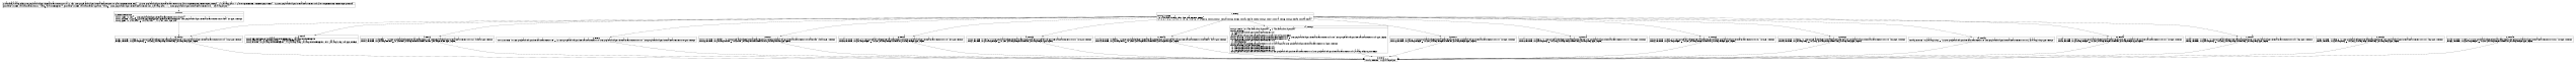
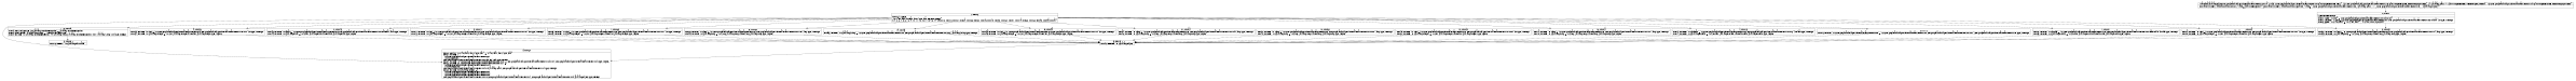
  digraph {
    node [shape=record]
    n1 [label="{0\:\ 0x0000|SGET_ENTER_BLOCK\l|0x0000: SGET  (r0 I:int[]) =  com.google.android.gms.internal.measurement.zztu.zzbun int[] \l0x0002: INVOKE  (r1 I:int) = (r3 I:com.google.android.gms.internal.measurement.zzxs) com.google.android.gms.internal.measurement.zzxs.ordinal():int type: VIRTUAL \l0x0006: AGET  (r0 I:?[int, float]) = (r0 I:?[int, float][]), (r1 I:?[int, short, byte, char]) \l}"]
    n2 [label="{13\:\ 0x0057|0x0057: INVOKE  (r0 I:long) = (r2 I:com.google.android.gms.internal.measurement.zztt) com.google.android.gms.internal.measurement.zztt.zzul():long type: VIRTUAL \l0x005b: INVOKE  (r0 I:java.lang.Long) = (r0 I:long) java.lang.Long.valueOf(long):java.lang.Long type: STATIC \l}"]
    n3 [label="{1\:\ 0x0008|0x0008: SWITCH  \l  (r0 I:?[int, float, boolean, short, byte, char, OBJECT, ARRAY])\l k:[1, 2, 3, 4, 5, 6, 7, 8, 9, 10, 11, 12, 13, 14, 15, 16, 17] t:[0x0013, 0x001c, 0x0021, 0x002a, 0x0033, 0x003c, 0x0045, 0x004e, 0x0057, 0x0060, 0x0071, 0x007a, 0x0083, 0x008c, 0x0095, 0x009a, 0x00a4] \l}"]
    n4 [label="{2\:\ 0x000b|0x000b: NEW_INSTANCE  (r0 I:java.lang.RuntimeException) =  java.lang.RuntimeException \l0x000d: CONST_STR  (r1 I:java.lang.String) =  \"unsupported field type.\" \l0x000f: INVOKE  (r0 I:java.lang.RuntimeException), (r1 I:java.lang.String) java.lang.RuntimeException.\<init\>(java.lang.String):void type: DIRECT \l}"]
    n5 [label="{4\:\ 0x0013|0x0013: INVOKE  (r0 I:boolean) = (r2 I:com.google.android.gms.internal.measurement.zztt) com.google.android.gms.internal.measurement.zztt.zzup():boolean type: VIRTUAL \l0x0017: INVOKE  (r0 I:java.lang.Boolean) = (r0 I:boolean) java.lang.Boolean.valueOf(boolean):java.lang.Boolean type: STATIC \l}"]
    n6 [label="{6\:\ 0x001c|0x001c: INVOKE  (r0 I:com.google.android.gms.internal.measurement.zzte) = (r2 I:com.google.android.gms.internal.measurement.zztt) com.google.android.gms.internal.measurement.zztt.zzur():com.google.android.gms.internal.measurement.zzte type: VIRTUAL \l}"]
    n7 [label="{7\:\ 0x0021|0x0021: INVOKE  (r0 I:double) = (r2 I:com.google.android.gms.internal.measurement.zztt) com.google.android.gms.internal.measurement.zztt.readDouble():double type: VIRTUAL \l0x0025: INVOKE  (r0 I:java.lang.Double) = (r0 I:double) java.lang.Double.valueOf(double):java.lang.Double type: STATIC \l}"]
    n8 [label="{8\:\ 0x002a|0x002a: INVOKE  (r0 I:int) = (r2 I:com.google.android.gms.internal.measurement.zztt) com.google.android.gms.internal.measurement.zztt.zzut():int type: VIRTUAL \l0x002e: INVOKE  (r0 I:java.lang.Integer) = (r0 I:int) java.lang.Integer.valueOf(int):java.lang.Integer type: STATIC \l}"]
    n9 [label="{9\:\ 0x0033|0x0033: INVOKE  (r0 I:int) = (r2 I:com.google.android.gms.internal.measurement.zztt) com.google.android.gms.internal.measurement.zztt.zzuo():int type: VIRTUAL \l0x0037: INVOKE  (r0 I:java.lang.Integer) = (r0 I:int) java.lang.Integer.valueOf(int):java.lang.Integer type: STATIC \l}"]
    n10 [label="{11\:\ 0x0045|0x0045: INVOKE  (r0 I:float) = (r2 I:com.google.android.gms.internal.measurement.zztt) com.google.android.gms.internal.measurement.zztt.readFloat():float type: VIRTUAL \l0x0049: INVOKE  (r0 I:java.lang.Float) = (r0 I:float) java.lang.Float.valueOf(float):java.lang.Float type: STATIC \l}"]
-   n11 [label="{14\:\ 0x0060|0x0060: CONST  (r0 I:?[int, float, short, byte, char]) = (2 ?[int, float, short, byte, char]) \l0x0061: INVOKE  \l  (r2 I:com.google.android.gms.internal.measurement.zztt)\l  (r0 I:int)\l com.google.android.gms.internal.measurement.zztt.zzav(int):void type: DIRECT \l0x0064: INVOKE  (r0 I:com.google.android.gms.internal.measurement.zzwh) =  com.google.android.gms.internal.measurement.zzwh.zzxt():com.google.android.gms.internal.measurement.zzwh type: STATIC \l0x0068: INVOKE  (r0 I:com.google.android.gms.internal.measurement.zzwl) = \l  (r0 I:com.google.android.gms.internal.measurement.zzwh)\l  (r4 I:java.lang.Class)\l com.google.android.gms.internal.measurement.zzwh.zzi(java.lang.Class):com.google.android.gms.internal.measurement.zzwl type: VIRTUAL \l0x006c: INVOKE  (r0 I:java.lang.Object) = \l  (r2 I:com.google.android.gms.internal.measurement.zztt)\l  (r0 I:com.google.android.gms.internal.measurement.zzwl)\l  (r5 I:com.google.android.gms.internal.measurement.zzub)\l com.google.android.gms.internal.measurement.zztt.zzc(com.google.android.gms.internal.measurement.zzwl, com.google.android.gms.internal.measurement.zzub):java.lang.Object type: DIRECT \l}"]
+   n11 [label="{14\:\ 0x0060|0x0060: CONST  (r0 I:?[int, float, short, byte, char]) = (2 ?[int, float, short, byte, char]) \l0x0061: INVOKE  \l  (r2 I:com.google.android.gms.internal.measurement.zztt)\l  (r0 I:unsupported)\l com.google.android.gms.internal.measurement.zztt.zzav(int):void type: DIRECT \l0x0064: INVOKE  (r0 I:com.google.android.gms.internal.measurement.zzwh) =  com.google.android.gms.internal.measurement.zzwh.zzxt():com.google.android.gms.internal.measurement.zzwh type: STATIC \l0x0068: INVOKE  (r0 I:com.google.android.gms.internal.measurement.zzwl) = \l  (r0 I:com.google.android.gms.internal.measurement.zzwh)\l  (r4 I:java.lang.Class)\l com.google.android.gms.internal.measurement.zzwh.zzi(java.lang.Class):com.google.android.gms.internal.measurement.zzwl type: VIRTUAL \l0x006c: INVOKE  (r0 I:java.lang.Object) = \l  (r2 I:com.google.android.gms.internal.measurement.zztt)\l  (r0 I:com.google.android.gms.internal.measurement.zzwl)\l  (r5 I:com.google.android.gms.internal.measurement.zzub)\l com.google.android.gms.internal.measurement.zztt.zzc(com.google.android.gms.internal.measurement.zzwl, com.google.android.gms.internal.measurement.zzub):java.lang.Object type: DIRECT \l}"]
    n12 [label="{15\:\ 0x0071|0x0071: INVOKE  (r0 I:int) = (r2 I:com.google.android.gms.internal.measurement.zztt) com.google.android.gms.internal.measurement.zztt.zzuu():int type: VIRTUAL \l0x0075: INVOKE  (r0 I:java.lang.Integer) = (r0 I:int) java.lang.Integer.valueOf(int):java.lang.Integer type: STATIC \l}"]
    n13 [label="{16\:\ 0x007a|0x007a: INVOKE  (r0 I:long) = (r2 I:com.google.android.gms.internal.measurement.zztt) com.google.android.gms.internal.measurement.zztt.zzuv():long type: VIRTUAL \l0x007e: INVOKE  (r0 I:java.lang.Long) = (r0 I:long) java.lang.Long.valueOf(long):java.lang.Long type: STATIC \l}"]
    n14 [label="{17\:\ 0x0083|0x0083: INVOKE  (r0 I:int) = (r2 I:com.google.android.gms.internal.measurement.zztt) com.google.android.gms.internal.measurement.zztt.zzuw():int type: VIRTUAL \l0x0087: INVOKE  (r0 I:java.lang.Integer) = (r0 I:int) java.lang.Integer.valueOf(int):java.lang.Integer type: STATIC \l}"]
    n15 [label="{18\:\ 0x008c|0x008c: INVOKE  (r0 I:long) = (r2 I:com.google.android.gms.internal.measurement.zztt) com.google.android.gms.internal.measurement.zztt.zzux():long type: VIRTUAL \l0x0090: INVOKE  (r0 I:java.lang.Long) = (r0 I:long) java.lang.Long.valueOf(long):java.lang.Long type: STATIC \l}"]
    n16 [label="{19\:\ 0x0095|0x0095: INVOKE  (r0 I:java.lang.String) = (r2 I:com.google.android.gms.internal.measurement.zztt) com.google.android.gms.internal.measurement.zztt.zzuq():java.lang.String type: VIRTUAL \l}"]
    n17 [label="{20\:\ 0x009a|0x009a: INVOKE  (r0 I:int) = (r2 I:com.google.android.gms.internal.measurement.zztt) com.google.android.gms.internal.measurement.zztt.zzus():int type: VIRTUAL \l0x009e: INVOKE  (r0 I:java.lang.Integer) = (r0 I:int) java.lang.Integer.valueOf(int):java.lang.Integer type: STATIC \l}"]
    n18 [label="{21\:\ 0x00a4|0x00a4: INVOKE  (r0 I:long) = (r2 I:com.google.android.gms.internal.measurement.zztt) com.google.android.gms.internal.measurement.zztt.zzuk():long type: VIRTUAL \l0x00a8: INVOKE  (r0 I:java.lang.Long) = (r0 I:long) java.lang.Long.valueOf(long):java.lang.Long type: STATIC \l}"]
+   n19 [label="{3\:\ 0x0012|0x0012: THROW  (r0 I:java.lang.Throwable) \l}"]
    n20 [label="{5\:\ 0x001b|1x001b: RETURN  (r0 I:java.lang.Object) \l}"]
    n21 [label="{10\:\ 0x003c|0x003c: INVOKE  (r0 I:long) = (r2 I:com.google.android.gms.internal.measurement.zztt) com.google.android.gms.internal.measurement.zztt.zzun():long type: VIRTUAL \l0x0040: INVOKE  (r0 I:java.lang.Long) = (r0 I:long) java.lang.Long.valueOf(long):java.lang.Long type: STATIC \l}"]
    n22 [label="{12\:\ 0x004e|0x004e: INVOKE  (r0 I:int) = (r2 I:com.google.android.gms.internal.measurement.zztt) com.google.android.gms.internal.measurement.zztt.zzum():int type: VIRTUAL \l0x0052: INVOKE  (r0 I:java.lang.Integer) = (r0 I:int) java.lang.Integer.valueOf(int):java.lang.Integer type: STATIC \l}"]
    n23 [label="{private final java.lang.Object com.google.android.gms.internal.measurement.zztt.zza((r2 'this' I:com.google.android.gms.internal.measurement.zztt A[IMMUTABLE_TYPE, THIS]), (r3 I:com.google.android.gms.internal.measurement.zzxs A[IMMUTABLE_TYPE, METHOD_ARGUMENT]), (r4 I:java.lang.Class\<?\> A[IMMUTABLE_TYPE, METHOD_ARGUMENT]), (r5 I:com.google.android.gms.internal.measurement.zzub A[IMMUTABLE_TYPE, METHOD_ARGUMENT]))  | Annotation[SYSTEM, dalvik.annotation.Throws, \{value=[java.io.IOException]\}], Annotation[SYSTEM, dalvik.annotation.Signature, \{value=[(, Lcom\/google\/android\/gms\/internal\/measurement\/zzxs;, Ljava\/lang\/Class, \<*\>;, Lcom\/google\/android\/gms\/internal\/measurement\/zzub;, ), Ljava\/lang\/Object;]\}]\l}"]
    n1 -> n2
    n2 -> n20
    n3 -> n2
    n3 -> n4
    n3 -> n5
    n3 -> n6
    n3 -> n7
    n3 -> n8
    n3 -> n9
    n3 -> n10
    n3 -> n11
    n3 -> n12
    n3 -> n13
    n3 -> n14
    n3 -> n15
    n3 -> n16
    n3 -> n17
    n3 -> n18
+   n4 -> n19
    n5 -> n20
    n6 -> n20
    n7 -> n20
    n8 -> n20
    n9 -> n20
    n10 -> n20
-   n11 -> n20
+   n20 -> n11
    n12 -> n20
    n14 -> n20
    n15 -> n20
    n16 -> n20
    n17 -> n20
    n18 -> n20
    n21 -> n20
    n22 -> n20
    n23 -> n1
  }
